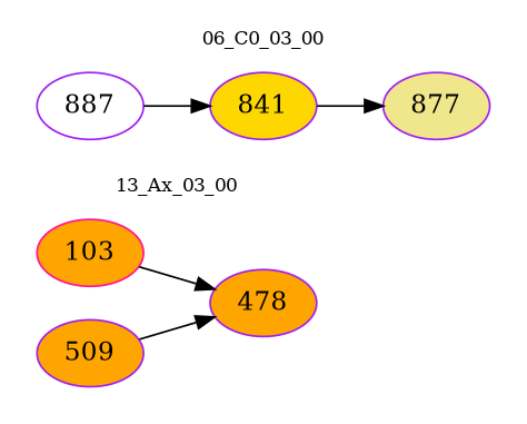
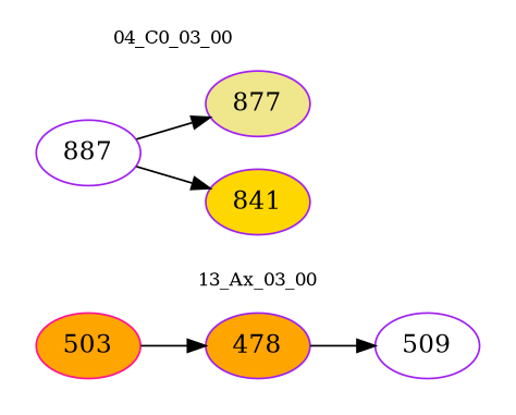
  digraph {
    rankdir=LR
    node [color=purple fillcolor=orange style=filled]
    edge [color=black]
-   n1 [color=deeppink label=103]
+   n1 [color=deeppink label=503]
    n2 [label=478]
-   n3 [label=509]
+   n3 [fillcolor=white label=509]
    n4 [fillcolor=white label=887]
    n5 [fillcolor=gold label=841]
    n6 [fillcolor=khaki label=877]
    subgraph cluster_1 {
      color=white
      fontsize=10
      label="13_Ax_03_00"
      n1
      n2
      n3
    }
    subgraph cluster_2 {
      color=white
      fontsize=10
-     label="06_C0_03_00"
+     label="04_C0_03_00"
      n4
      n5
      n6
    }
    n1 -> n2
-   n3 -> n2
+   n2 -> n3
    n4 -> n5
-   n5 -> n6
+   n4 -> n6
  }
